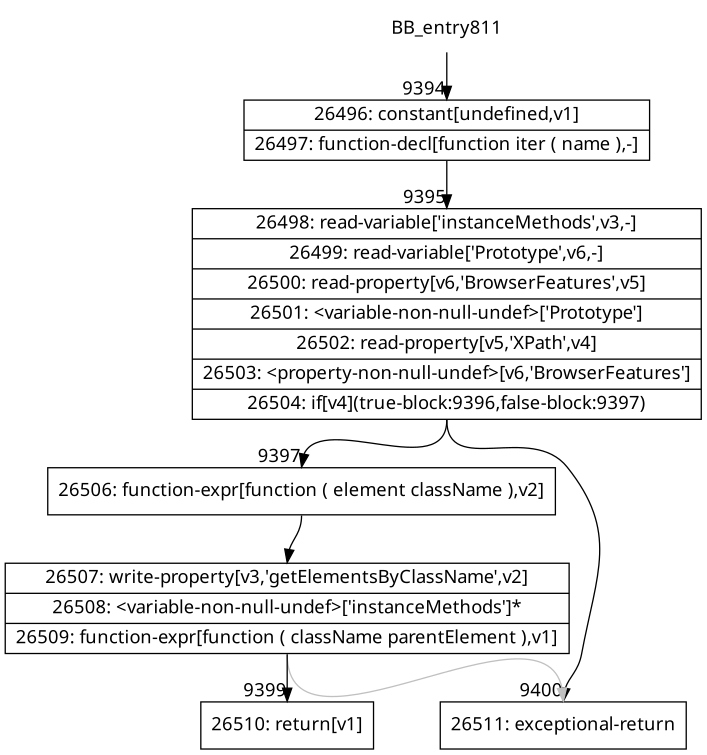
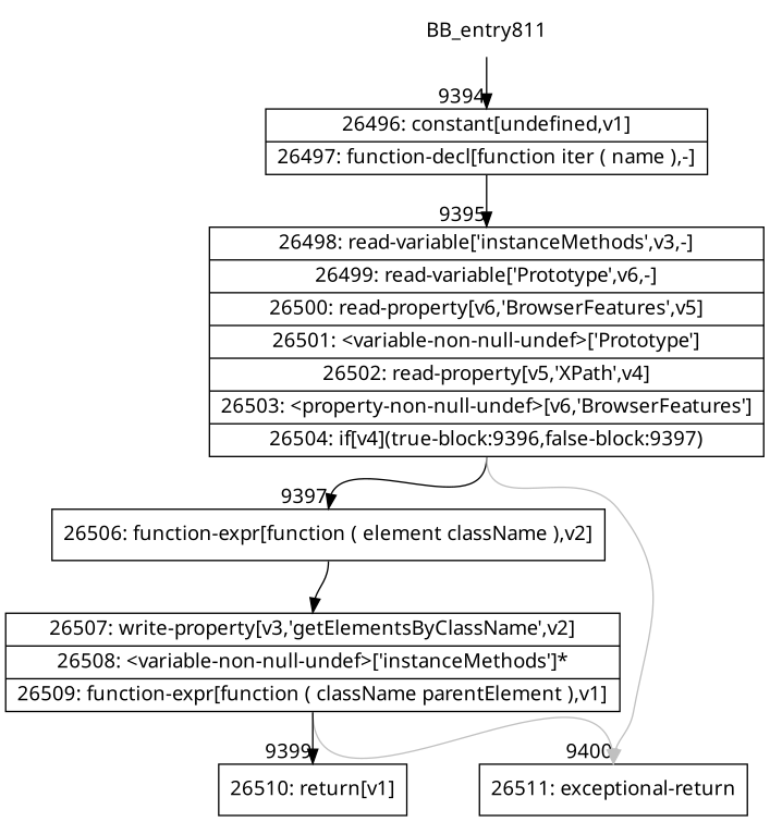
  digraph {
    fontname="Noto Sans"
    rankdir=TD
    node [fontname="Noto Sans" shape=record]
    edge [fontname="Noto Sans" headport=n tailport=s]
    n1 [label=BB_entry811 shape=none]
    n2 [label="{26496: constant[undefined,v1]|26497: function-decl[function iter ( name ),-]}"]
    n3 [label="{26498: read-variable['instanceMethods',v3,-]|26499: read-variable['Prototype',v6,-]|26500: read-property[v6,'BrowserFeatures',v5]|26501: \<variable-non-null-undef\>['Prototype']|26502: read-property[v5,'XPath',v4]|26503: \<property-non-null-undef\>[v6,'BrowserFeatures']|26504: if[v4](true-block:9396,false-block:9397)}"]
    n4 [label="{26506: function-expr[function ( element className ),v2]}"]
    n5 [label="{26511: exceptional-return}"]
    n6 [label="{26507: write-property[v3,'getElementsByClassName',v2]|26508: \<variable-non-null-undef\>['instanceMethods']*|26509: function-expr[function ( className parentElement ),v1]}"]
    n7 [label="{26510: return[v1]}"]
    n1 -> n2 [headlabel="    9394"]
    n2 -> n3 [headlabel="      9395"]
    n3 -> n4 [headlabel="      9397"]
-   n3 -> n5 [color=black headlabel="      9400"]
+   n3 -> n5 [color=gray headlabel="      9400"]
    n4 -> n6
    n6 -> n5 [color=gray]
    n6 -> n7 [headlabel="      9399"]
  }
